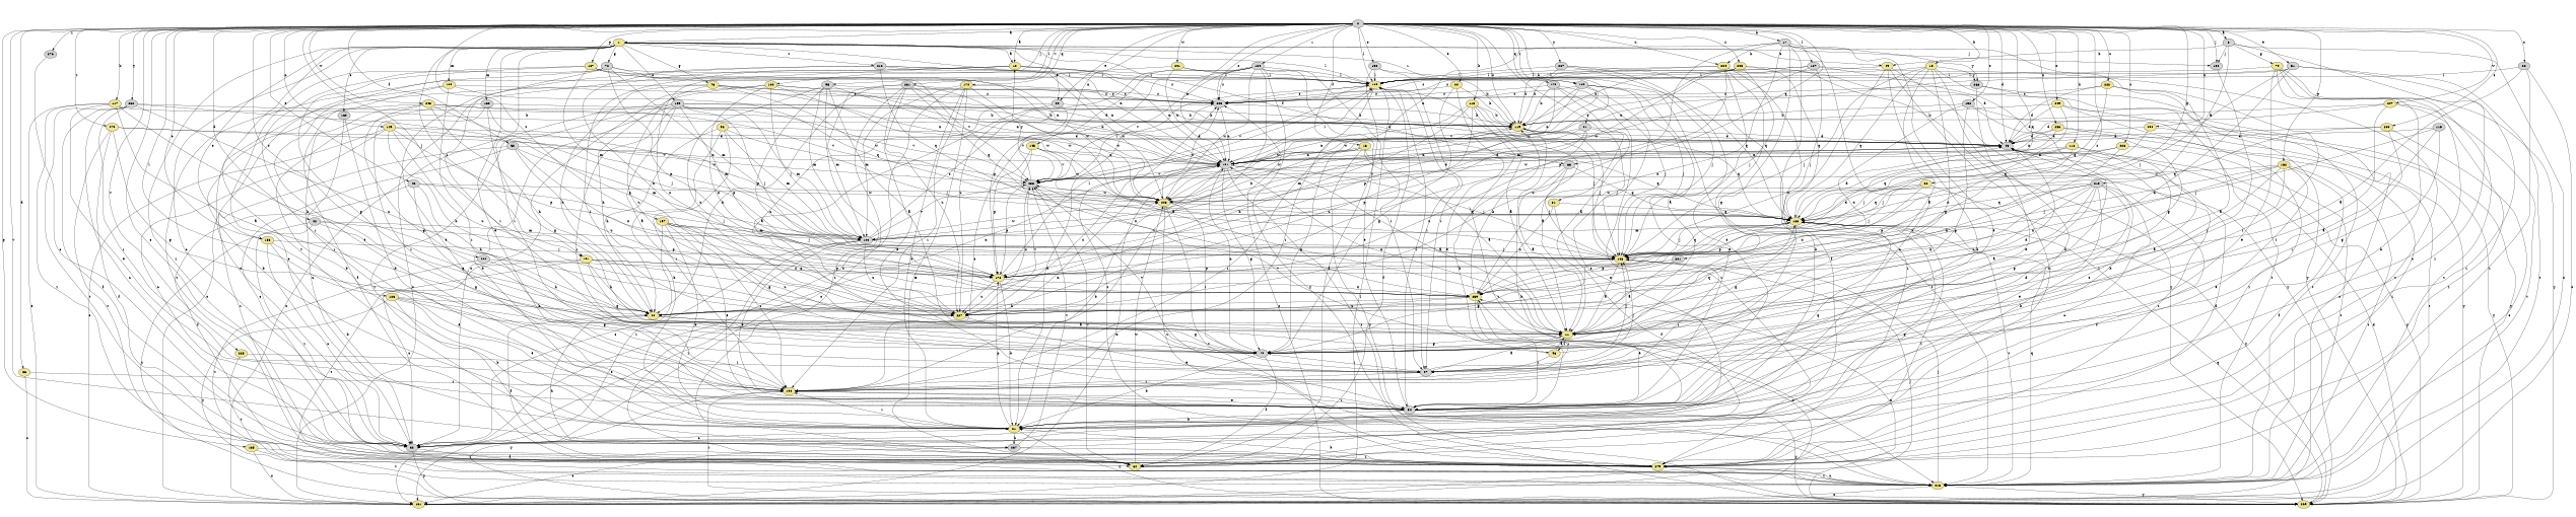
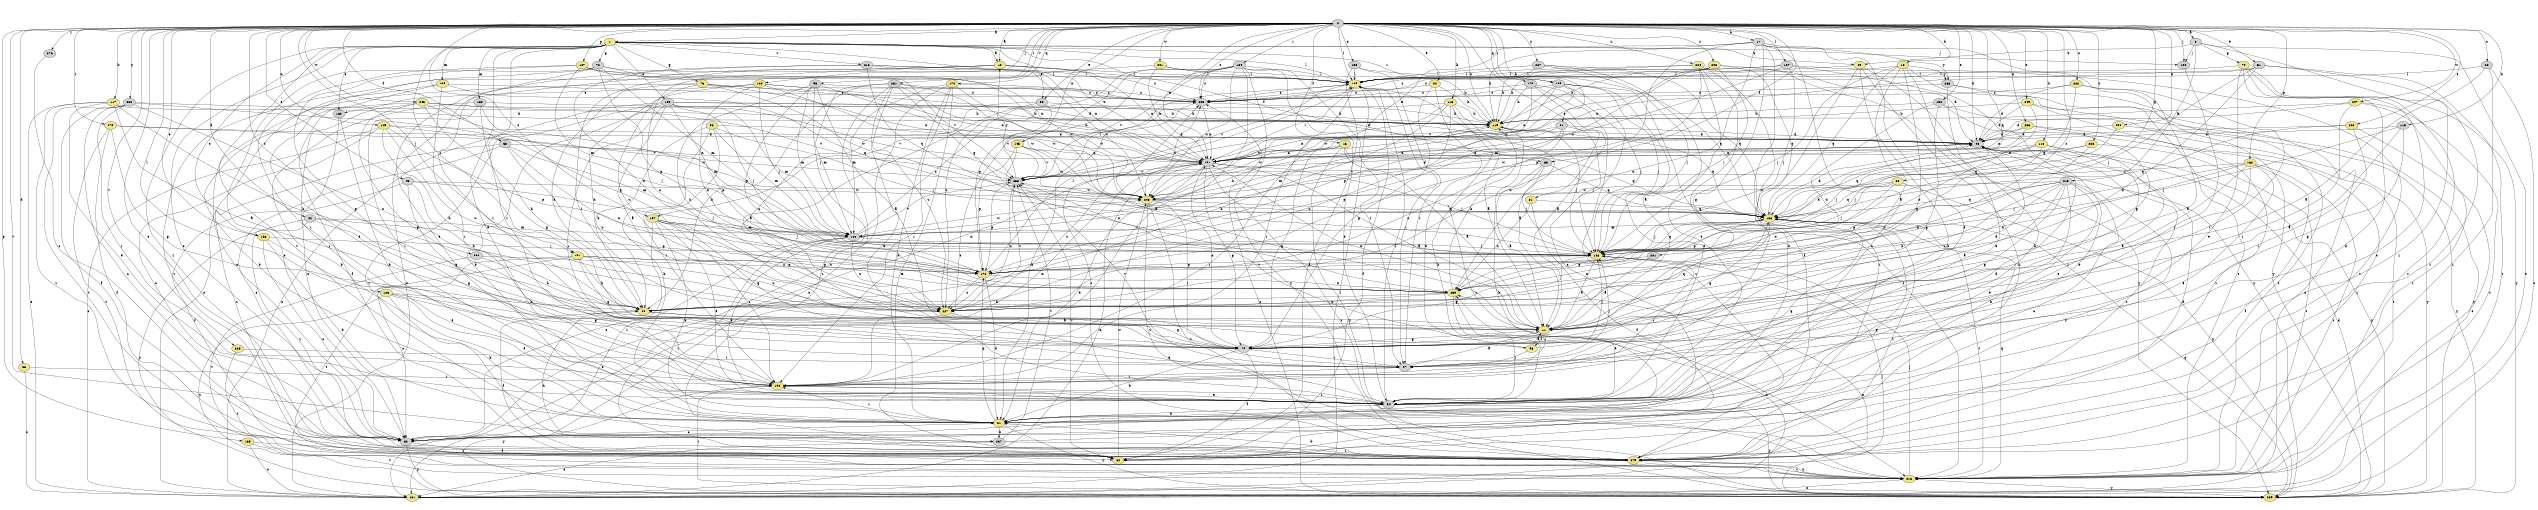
  strict digraph {
    node [fillcolor=khaki style=filled]
    0 [fillcolor=lightgrey]
    1
    3 [fillcolor=lightgrey]
    10
    15
    17 [fillcolor=lightgrey]
    28 [fillcolor=lightgrey]
    31
    32 [fillcolor=lightgrey]
    36
    42 [fillcolor=lightgrey]
    43 [fillcolor=lightgrey]
    44
    46 [fillcolor=lightgrey]
    51 [fillcolor=lightgrey]
    53 [fillcolor=lightgrey]
    n17 [label=16]
    58 [fillcolor=lightgrey]
    63 [fillcolor=lightgrey]
    68
    81 [fillcolor=lightgrey]
    95 [fillcolor=lightgrey]
    104
    106 [fillcolor=lightgrey]
    113
    115 [fillcolor=lightgrey]
    117
    118
    119
    123
    127 [fillcolor=lightgrey]
    129
    145
    149
    151 [fillcolor=lightgrey]
    152 [fillcolor=lightgrey]
    153 [fillcolor=lightgrey]
    156
    162
    165
    167
    174
    175 [fillcolor=lightgrey]
    183
    184 [fillcolor=lightgrey]
    189 [fillcolor=lightgrey]
    197
    200
    201 [fillcolor=lightgrey]
    202 [fillcolor=lightgrey]
    203
    205 [fillcolor=lightgrey]
    222
    224
    226
    231 [fillcolor=lightgrey]
    235
    237 [fillcolor=lightgrey]
    241
    243
    247
    249
    253
    258
    262 [fillcolor=lightgrey]
    267 [fillcolor=lightgrey]
    275
    276 [fillcolor=lightgrey]
    191
    n70 [label=49]
    54 [fillcolor=lightgrey]
    72 [fillcolor=lightgrey]
    73
    130 [fillcolor=lightgrey]
    139
    159 [fillcolor=lightgrey]
    160 [fillcolor=lightgrey]
    194
    212 [fillcolor=lightgrey]
    279
    74
    161
    215 [fillcolor=lightgrey]
    96
    227
    11
    75 [fillcolor=lightgrey]
    21
    108
    216
    268 [fillcolor=lightgrey]
    64
    172
    259
    269
    140 [fillcolor=lightgrey]
    86
    248
    238 [fillcolor=lightgrey]
    98
    97 [fillcolor=lightgrey]
    0 -> 1 [label=a]
    0 -> 3 [label=a]
    0 -> 10 [label=a]
    0 -> 15 [label=b]
    0 -> 17 [label=b]
    0 -> 28 [label=c]
    0 -> 31 [label=c]
    0 -> 32 [label=c]
    0 -> 36 [label=d]
    0 -> 42 [label=d]
    0 -> 43 [label=d]
    0 -> 44 [label=e]
    0 -> 46 [label=e]
    0 -> 51 [label=e]
    0 -> 53 [label=e]
    0 -> n17 [label=f]
    0 -> 58 [label=f]
-   0 -> 63 [label=q]
+   0 -> 63 [label=f]
    0 -> 68 [label=g]
    0 -> 81 [label=h]
    0 -> 95 [label=i]
    0 -> 104 [label=j]
    0 -> 106 [label=j]
    0 -> 113 [label=k]
+   0 -> 115 [label=k]
    0 -> 117 [label=k]
    0 -> 118 [label=k]
    0 -> 119 [label=k]
    0 -> 123 [label=l]
    0 -> 127 [label=l]
    0 -> 129 [label=l]
    0 -> 145 [label=n]
    0 -> 149 [label=n]
    0 -> 151 [label=n]
    0 -> 152 [label=o]
    0 -> 153 [label=o]
    0 -> 156 [label=o]
    0 -> 162 [label=p]
    0 -> 165 [label=p]
    0 -> 167 [label=p]
    0 -> 174 [label=q]
    0 -> 175 [label=q]
    0 -> 183 [label=q]
    0 -> 184 [label=r]
    0 -> 189 [label=r]
    0 -> 197 [label=s]
    0 -> 200 [label=s]
    0 -> 201 [label=s]
    0 -> 202 [label=s]
    0 -> 203 [label=s]
    0 -> 205 [label=s]
    0 -> 222 [label=u]
    0 -> 224 [label=u]
    0 -> 226 [label=u]
    0 -> 231 [label=v]
    0 -> 235 [label=v]
    0 -> 237 [label=v]
    0 -> 241 [label=w]
    0 -> 243 [label=w]
    0 -> 247 [label=w]
    0 -> 249 [label=x]
    0 -> 253 [label=x]
    0 -> 258 [label=x]
    0 -> 262 [label=y]
    0 -> 267 [label=y]
    0 -> 275 [label=z]
    0 -> 276 [label=z]
    0 -> 191 [label=j]
    1 -> 10 [label=a]
    1 -> 32 [label=c]
    1 -> 53 [label=e]
    1 -> 63 [label=f]
    1 -> 106 [label=j]
    1 -> 129 [label=l]
    1 -> 151 [label=n]
    1 -> 156 [label=o]
    1 -> 189 [label=r]
    1 -> 237 [label=v]
    1 -> 191 [label=r]
    1 -> n70 [label=b]
    1 -> 54 [label=e]
    1 -> 72 [label=g]
    1 -> 73 [label=g]
    1 -> 130 [label=m]
    1 -> 139 [label=m]
    1 -> 159 [label=o]
    1 -> 160 [label=o]
    1 -> 194 [label=r]
    1 -> 212 [label=t]
    1 -> 279 [label=z]
    3 -> 106 [label=j]
    3 -> n70 [label=b]
    3 -> 279 [label=z]
    3 -> 74 [label=g]
    3 -> 161 [label=o]
    3 -> 215 [label=t]
    10 -> 129 [label=l]
    10 -> 151 [label=n]
    10 -> 205 [label=s]
    10 -> 161 [label=o]
    10 -> 96 [label=i]
    10 -> 227 [label=u]
    15 -> 183 [label=q]
    15 -> 205 [label=s]
    15 -> 11 [label=a]
    15 -> 75 [label=g]
    15 -> 21 [label=b]
    15 -> 108 [label=j]
    15 -> 216 [label=t]
    15 -> 268 [label=y]
    17 -> 32 [label=c]
-   17 -> 224 [label=k]
+   17 -> 119 [label=k]
    17 -> 151 [label=n]
    17 -> 54 [label=e]
    17 -> 75 [label=g]
    17 -> 268 [label=y]
    17 -> 64 [label=f]
    17 -> 172 [label=p]
    17 -> 259 [label=x]
    17 -> 269 [label=y]
    28 -> 129 [label=l]
    28 -> 279 [label=z]
    28 -> 161 [label=o]
    28 -> 11 [label=a]
    31 -> 183 [label=q]
    31 -> 64 [label=f]
    31 -> 259 [label=x]
    32 -> 64 [label=f]
    32 -> 269 [label=y]
    36 -> 194 [label=r]
    36 -> 161 [label=o]
    42 -> 279 [label=z]
    42 -> 75 [label=g]
    42 -> 172 [label=p]
    42 -> 269 [label=y]
    42 -> 140 [label=m]
    43 -> 151 [label=n]
    43 -> 279 [label=z]
    43 -> 269 [label=y]
    44 -> 119 [label=k]
    44 -> 205 [label=s]
    44 -> 54 [label=e]
    44 -> 75 [label=g]
    46 -> 75 [label=g]
    46 -> 108 [label=j]
    46 -> 64 [label=f]
    46 -> 86 [label=h]
    46 -> 248 [label=w]
    51 -> 129 [label=l]
    51 -> 151 [label=n]
    51 -> 279 [label=z]
    51 -> 108 [label=j]
    51 -> 216 [label=t]
    51 -> 86 [label=h]
    53 -> 119 [label=k]
    53 -> 227 [label=u]
    53 -> 11 [label=a]
    53 -> 238 [label=v]
    n17 -> 151 [label=n]
    n17 -> 183 [label=q]
    n17 -> 194 [label=r]
    n17 -> 11 [label=a]
    n17 -> 75 [label=g]
    n17 -> 269 [label=y]
    58 -> 32 [label=c]
    58 -> 151 [label=n]
    58 -> 279 [label=z]
    58 -> 227 [label=u]
    58 -> 259 [label=x]
    58 -> 140 [label=m]
    63 -> 183 [label=q]
    63 -> 11 [label=a]
    63 -> 21 [label=b]
    63 -> 108 [label=j]
    63 -> 238 [label=v]
    68 -> 183 [label=q]
    68 -> 108 [label=j]
    68 -> 259 [label=x]
    68 -> 269 [label=y]
    68 -> 248 [label=w]
    81 -> 43 [label=d]
    81 -> 227 [label=u]
    81 -> 108 [label=j]
    81 -> 172 [label=p]
    81 -> 140 [label=m]
    81 -> 248 [label=w]
    95 -> 205 [label=s]
    95 -> 279 [label=z]
    95 -> 227 [label=u]
    95 -> 11 [label=a]
    95 -> 172 [label=p]
    95 -> 140 [label=m]
    95 -> 248 [label=w]
-   104 -> 32 [label=c]
+   104 -> 160 [label=c]
    104 -> 151 [label=n]
    104 -> 205 [label=s]
    104 -> 108 [label=j]
    104 -> 259 [label=x]
    104 -> 86 [label=h]
    104 -> 248 [label=w]
    106 -> 194 [label=r]
    113 -> 119 [label=k]
    113 -> 227 [label=u]
    113 -> 11 [label=a]
-   113 -> 108 [label=j]
+   113 -> 197 [label=j]
    113 -> 216 [label=t]
    113 -> 86 [label=h]
    113 -> 248 [label=w]
    115 -> 43 [label=d]
    115 -> 11 [label=a]
    115 -> 75 [label=g]
    115 -> 108 [label=j]
    117 -> 119 [label=k]
    117 -> 54 [label=e]
    117 -> 279 [label=z]
    117 -> 161 [label=o]
    117 -> 11 [label=a]
    117 -> 86 [label=h]
    118 -> 151 [label=n]
    118 -> 183 [label=q]
    118 -> 54 [label=e]
    118 -> 194 [label=r]
    118 -> 227 [label=u]
    118 -> 108 [label=j]
    119 -> 43 [label=d]
    119 -> 151 [label=n]
    119 -> 183 [label=q]
    119 -> 108 [label=j]
    123 -> 54 [label=e]
    123 -> 75 [label=g]
    123 -> 21 [label=b]
    123 -> 269 [label=y]
    123 -> 86 [label=h]
    123 -> 97 [label=i]
    127 -> 129 [label=l]
    127 -> 205 [label=s]
    127 -> 75 [label=g]
    127 -> 108 [label=j]
    127 -> 216 [label=t]
    127 -> 248 [label=w]
    129 -> 205 [label=s]
    129 -> 194 [label=r]
    129 -> 11 [label=a]
    129 -> 64 [label=f]
    129 -> 238 [label=v]
    129 -> 97 [label=i]
    145 -> 151 [label=n]
    145 -> 172 [label=p]
    145 -> 259 [label=x]
    145 -> 248 [label=w]
    145 -> 238 [label=v]
    149 -> 32 [label=c]
    149 -> 43 [label=d]
    149 -> 161 [label=o]
    149 -> 227 [label=u]
    149 -> 172 [label=p]
    149 -> 86 [label=h]
    149 -> 248 [label=w]
    151 -> 43 [label=d]
    151 -> 129 [label=l]
    151 -> 227 [label=u]
    151 -> 11 [label=a]
    151 -> 75 [label=g]
    151 -> 21 [label=b]
    151 -> 108 [label=j]
    151 -> 216 [label=t]
    151 -> 238 [label=v]
    152 -> 119 [label=k]
    152 -> 75 [label=g]
    152 -> 21 [label=b]
    152 -> 259 [label=x]
    152 -> 269 [label=y]
    153 -> 129 [label=l]
    153 -> 183 [label=q]
    153 -> 64 [label=f]
    153 -> 97 [label=i]
    156 -> 32 [label=c]
    156 -> 54 [label=e]
    156 -> 21 [label=b]
    156 -> 108 [label=j]
    162 -> 54 [label=e]
    162 -> 11 [label=a]
    162 -> 108 [label=j]
    162 -> 216 [label=t]
    162 -> 64 [label=f]
    162 -> 259 [label=x]
    162 -> 238 [label=v]
    162 -> 97 [label=i]
    165 -> 279 [label=z]
    165 -> 161 [label=o]
    165 -> 216 [label=t]
    167 -> 129 [label=l]
    167 -> 151 [label=n]
    167 -> 194 [label=r]
    167 -> 75 [label=g]
    167 -> 140 [label=m]
    167 -> 238 [label=v]
    174 -> 32 [label=c]
    174 -> 205 [label=s]
    174 -> 194 [label=r]
    174 -> 279 [label=z]
    174 -> 11 [label=a]
    174 -> 21 [label=b]
    174 -> 140 [label=m]
    175 -> 119 [label=k]
    175 -> 205 [label=s]
    175 -> 279 [label=z]
    175 -> 11 [label=a]
    175 -> 108 [label=j]
    175 -> 172 [label=p]
    183 -> 43 [label=d]
    183 -> 279 [label=z]
    183 -> 75 [label=g]
    183 -> 108 [label=j]
    183 -> 216 [label=t]
    183 -> 172 [label=p]
    183 -> 140 [label=m]
    184 -> 32 [label=c]
    184 -> 129 [label=l]
    184 -> 205 [label=s]
    184 -> 54 [label=e]
    184 -> 194 [label=r]
    184 -> 227 [label=u]
    184 -> 172 [label=p]
    184 -> 269 [label=y]
    184 -> 248 [label=w]
    184 -> 238 [label=v]
    184 -> 97 [label=i]
    189 -> 32 [label=c]
    189 -> 151 [label=n]
    189 -> 205 [label=s]
    189 -> 54 [label=e]
    189 -> 108 [label=j]
    189 -> 216 [label=t]
    189 -> 248 [label=w]
    189 -> 238 [label=v]
    197 -> 32 [label=c]
    197 -> 54 [label=e]
    197 -> 194 [label=r]
    197 -> 227 [label=u]
    197 -> 75 [label=g]
    197 -> 21 [label=b]
    197 -> 108 [label=j]
    197 -> 140 [label=m]
    200 -> 43 [label=d]
    200 -> 183 [label=q]
    200 -> 161 [label=o]
    200 -> 97 [label=i]
    201 -> 11 [label=a]
    201 -> 172 [label=p]
    201 -> 259 [label=x]
    202 -> 216 [label=t]
    202 -> 172 [label=p]
    202 -> 86 [label=h]
    203 -> 43 [label=d]
    203 -> 119 [label=k]
    203 -> 129 [label=l]
    203 -> 183 [label=q]
    203 -> 108 [label=j]
    203 -> 140 [label=m]
    203 -> 248 [label=w]
    205 -> 119 [label=k]
    205 -> 151 [label=n]
    205 -> 21 [label=b]
    222 -> 43 [label=d]
    222 -> 183 [label=q]
    222 -> 205 [label=s]
    222 -> 11 [label=a]
    222 -> 97 [label=i]
    224 -> 119 [label=k]
    224 -> 129 [label=l]
    224 -> 279 [label=z]
    224 -> 227 [label=u]
    224 -> 11 [label=a]
    224 -> 21 [label=b]
    224 -> 269 [label=y]
    226 -> 151 [label=n]
    226 -> 108 [label=j]
    226 -> 216 [label=t]
    226 -> 86 [label=h]
    231 -> 151 [label=n]
    231 -> 183 [label=q]
    231 -> 205 [label=s]
    231 -> 54 [label=e]
    231 -> 161 [label=o]
    231 -> 227 [label=u]
    231 -> 140 [label=m]
    231 -> 86 [label=h]
    231 -> 248 [label=w]
    235 -> 216 [label=t]
    235 -> 97 [label=i]
    237 -> 183 [label=q]
    237 -> 279 [label=z]
    237 -> 161 [label=o]
    237 -> 238 [label=v]
    241 -> 119 [label=k]
    241 -> 129 [label=l]
    241 -> 151 [label=n]
    241 -> 216 [label=t]
    243 -> 119 [label=k]
    243 -> 194 [label=r]
    243 -> 75 [label=g]
    243 -> 21 [label=b]
    243 -> 108 [label=j]
    243 -> 86 [label=h]
    243 -> 238 [label=v]
    247 -> 43 [label=d]
    247 -> 119 [label=k]
    247 -> 279 [label=z]
    247 -> 216 [label=t]
    247 -> 97 [label=i]
    249 -> 43 [label=d]
    249 -> 119 [label=k]
    249 -> 279 [label=z]
    249 -> 259 [label=x]
    249 -> 269 [label=y]
    253 -> 43 [label=d]
    253 -> 151 [label=n]
    253 -> 279 [label=z]
    253 -> 216 [label=t]
    253 -> 248 [label=w]
    258 -> 43 [label=d]
    258 -> 183 [label=q]
    258 -> 269 [label=y]
    262 -> 32 [label=c]
    262 -> 119 [label=k]
    262 -> 194 [label=r]
    262 -> 227 [label=u]
    262 -> 216 [label=t]
    262 -> 64 [label=f]
    262 -> 172 [label=p]
    267 -> 119 [label=k]
    267 -> 129 [label=l]
    267 -> 183 [label=q]
    267 -> 54 [label=e]
    267 -> 108 [label=j]
    275 -> 43 [label=d]
    275 -> 75 [label=g]
    275 -> 216 [label=t]
    275 -> 64 [label=f]
    275 -> 238 [label=v]
    276 -> 32 [label=c]
    191 -> 32 [label=c]
    191 -> 227 [label=u]
    191 -> 75 [label=g]
    191 -> 216 [label=t]
    191 -> 172 [label=p]
    191 -> 259 [label=x]
    191 -> 86 [label=h]
    n70 -> 129 [label=l]
    n70 -> 279 [label=z]
    n70 -> 21 [label=b]
    n70 -> 269 [label=y]
    n70 -> 97 [label=i]
    54 -> 43 [label=d]
    54 -> 119 [label=k]
    54 -> 129 [label=l]
    54 -> 183 [label=q]
    54 -> 194 [label=r]
    54 -> 21 [label=b]
    54 -> 269 [label=y]
    72 -> 32 [label=c]
    72 -> 129 [label=l]
    72 -> 54 [label=e]
    72 -> 172 [label=p]
    72 -> 140 [label=m]
    72 -> 248 [label=w]
    72 -> 97 [label=i]
    73 -> 32 [label=c]
    73 -> 43 [label=d]
    73 -> 151 [label=n]
    73 -> 205 [label=s]
    73 -> 227 [label=u]
    73 -> 86 [label=h]
    73 -> 248 [label=w]
    130 -> 119 [label=k]
    130 -> 194 [label=r]
    130 -> 75 [label=g]
    130 -> 21 [label=b]
    130 -> 140 [label=m]
    139 -> 183 [label=q]
    139 -> 205 [label=s]
    139 -> 194 [label=r]
    139 -> 161 [label=o]
    139 -> 64 [label=f]
    159 -> 43 [label=d]
    159 -> 119 [label=k]
    159 -> 194 [label=r]
    159 -> 279 [label=z]
    159 -> 161 [label=o]
    159 -> 11 [label=a]
    159 -> 21 [label=b]
    159 -> 108 [label=j]
    159 -> 172 [label=p]
    159 -> 140 [label=m]
    159 -> 238 [label=v]
    160 -> 32 [label=c]
    160 -> 21 [label=b]
    194 -> 151 [label=n]
    194 -> 54 [label=e]
    194 -> 269 [label=y]
    212 -> 129 [label=l]
    212 -> 151 [label=n]
    212 -> 183 [label=q]
    212 -> 54 [label=e]
    212 -> 259 [label=x]
    212 -> 248 [label=w]
    279 -> 43 [label=d]
    279 -> 205 [label=s]
    279 -> 21 [label=b]
    279 -> 216 [label=t]
    279 -> 86 [label=h]
    74 -> 32 [label=c]
    74 -> 129 [label=l]
    74 -> 54 [label=e]
    74 -> 21 [label=b]
    74 -> 216 [label=t]
    74 -> 269 [label=y]
    161 -> 129 [label=l]
    161 -> 151 [label=n]
    161 -> 108 [label=j]
    161 -> 259 [label=x]
    215 -> 32 [label=c]
    215 -> 183 [label=q]
    215 -> 54 [label=e]
    215 -> 227 [label=u]
    215 -> 11 [label=a]
    215 -> 75 [label=g]
    215 -> 21 [label=b]
    215 -> 64 [label=f]
    215 -> 172 [label=p]
    215 -> 86 [label=h]
    215 -> 248 [label=w]
    96 -> 11 [label=a]
    96 -> 108 [label=j]
    96 -> 238 [label=v]
    96 -> 97 [label=i]
    227 -> 54 [label=e]
    227 -> 238 [label=v]
    11 -> 43 [label=d]
    11 -> 151 [label=n]
    11 -> 183 [label=q]
    11 -> 96 [label=i]
    11 -> 75 [label=g]
    75 -> 151 [label=n]
    75 -> 21 [label=b]
    75 -> 64 [label=f]
    75 -> 97 [label=i]
    21 -> 32 [label=c]
    21 -> 237 [label=b]
    21 -> 194 [label=r]
    21 -> 172 [label=p]
    21 -> 269 [label=y]
    108 -> 43 [label=d]
    108 -> 183 [label=q]
    108 -> 194 [label=r]
    108 -> 11 [label=a]
    108 -> 75 [label=g]
    108 -> 172 [label=p]
    216 -> 183 [label=q]
    216 -> 279 [label=u]
    216 -> 161 [label=o]
    216 -> 108 [label=j]
    216 -> 269 [label=y]
    268 -> 205 [label=s]
    268 -> 54 [label=e]
    268 -> 161 [label=o]
    268 -> 216 [label=t]
    64 -> 248 [label=w]
    64 -> 238 [label=v]
    172 -> 129 [label=l]
    172 -> 227 [label=u]
    172 -> 21 [label=b]
    172 -> 259 [label=x]
    259 -> 119 [label=k]
    259 -> 54 [label=e]
    259 -> 194 [label=r]
    259 -> 227 [label=u]
    259 -> 86 [label=h]
    269 -> 43 [label=d]
    269 -> 183 [label=q]
    269 -> 205 [label=s]
    269 -> 194 [label=r]
    269 -> 259 [label=x]
    140 -> 119 [label=k]
    140 -> 205 [label=s]
    140 -> 54 [label=e]
    140 -> 279 [label=z]
    140 -> 161 [label=o]
    140 -> 227 [label=u]
    140 -> 108 [label=j]
    140 -> 248 [label=w]
    140 -> 238 [label=v]
    86 -> 151 [label=n]
    86 -> 11 [label=a]
    86 -> 75 [label=g]
    86 -> 64 [label=f]
    248 -> 183 [label=q]
    248 -> 205 [label=s]
    248 -> 279 [label=z]
    248 -> 216 [label=t]
    248 -> 97 [label=i]
    238 -> 10 [label=y]
    238 -> 43 [label=d]
    238 -> 129 [label=l]
    238 -> 227 [label=u]
    238 -> 172 [label=p]
    238 -> 248 [label=w]
    98 -> 43 [label=d]
    98 -> 194 [label=r]
    98 -> 21 [label=b]
    98 -> 108 [label=j]
    98 -> 140 [label=m]
    98 -> 86 [label=h]
    97 -> 194 [label=r]
    97 -> 11 [label=a]
    97 -> 108 [label=j]
    97 -> 238 [label=v]
  }
